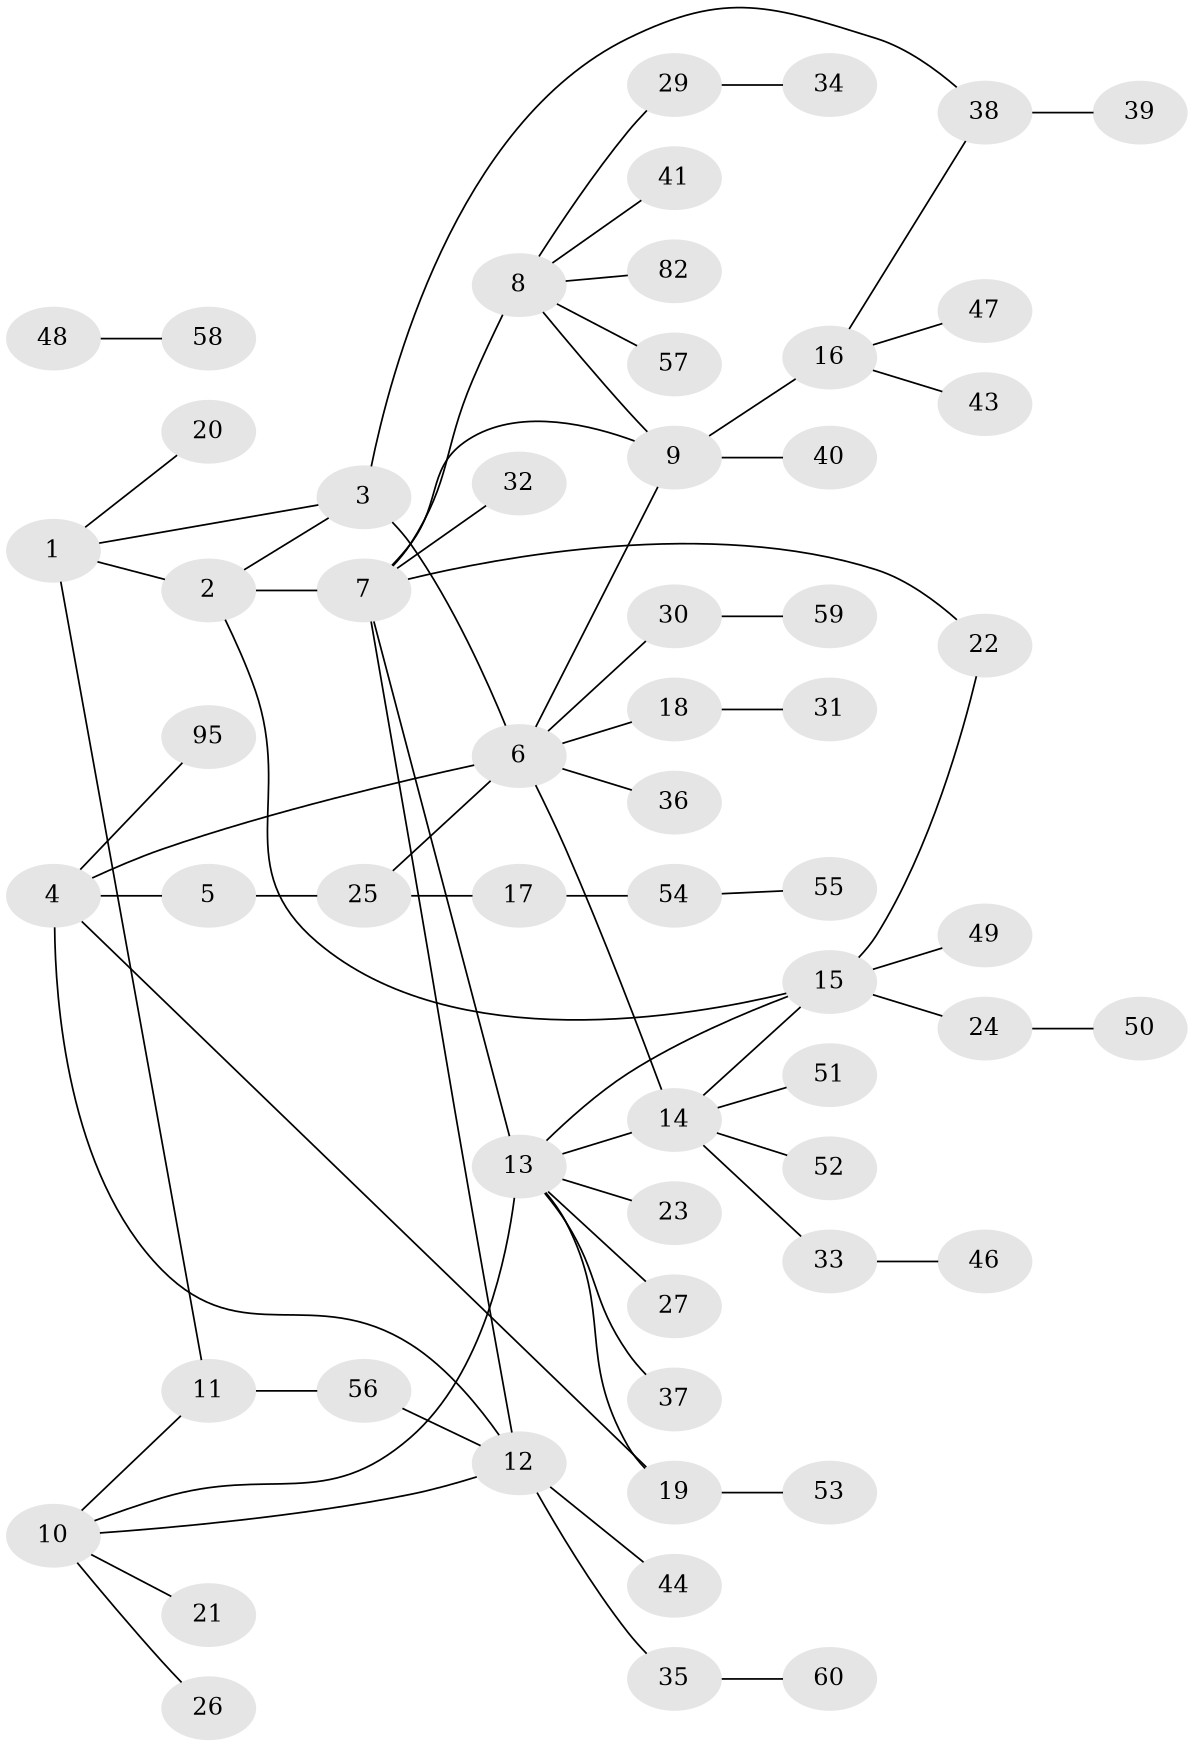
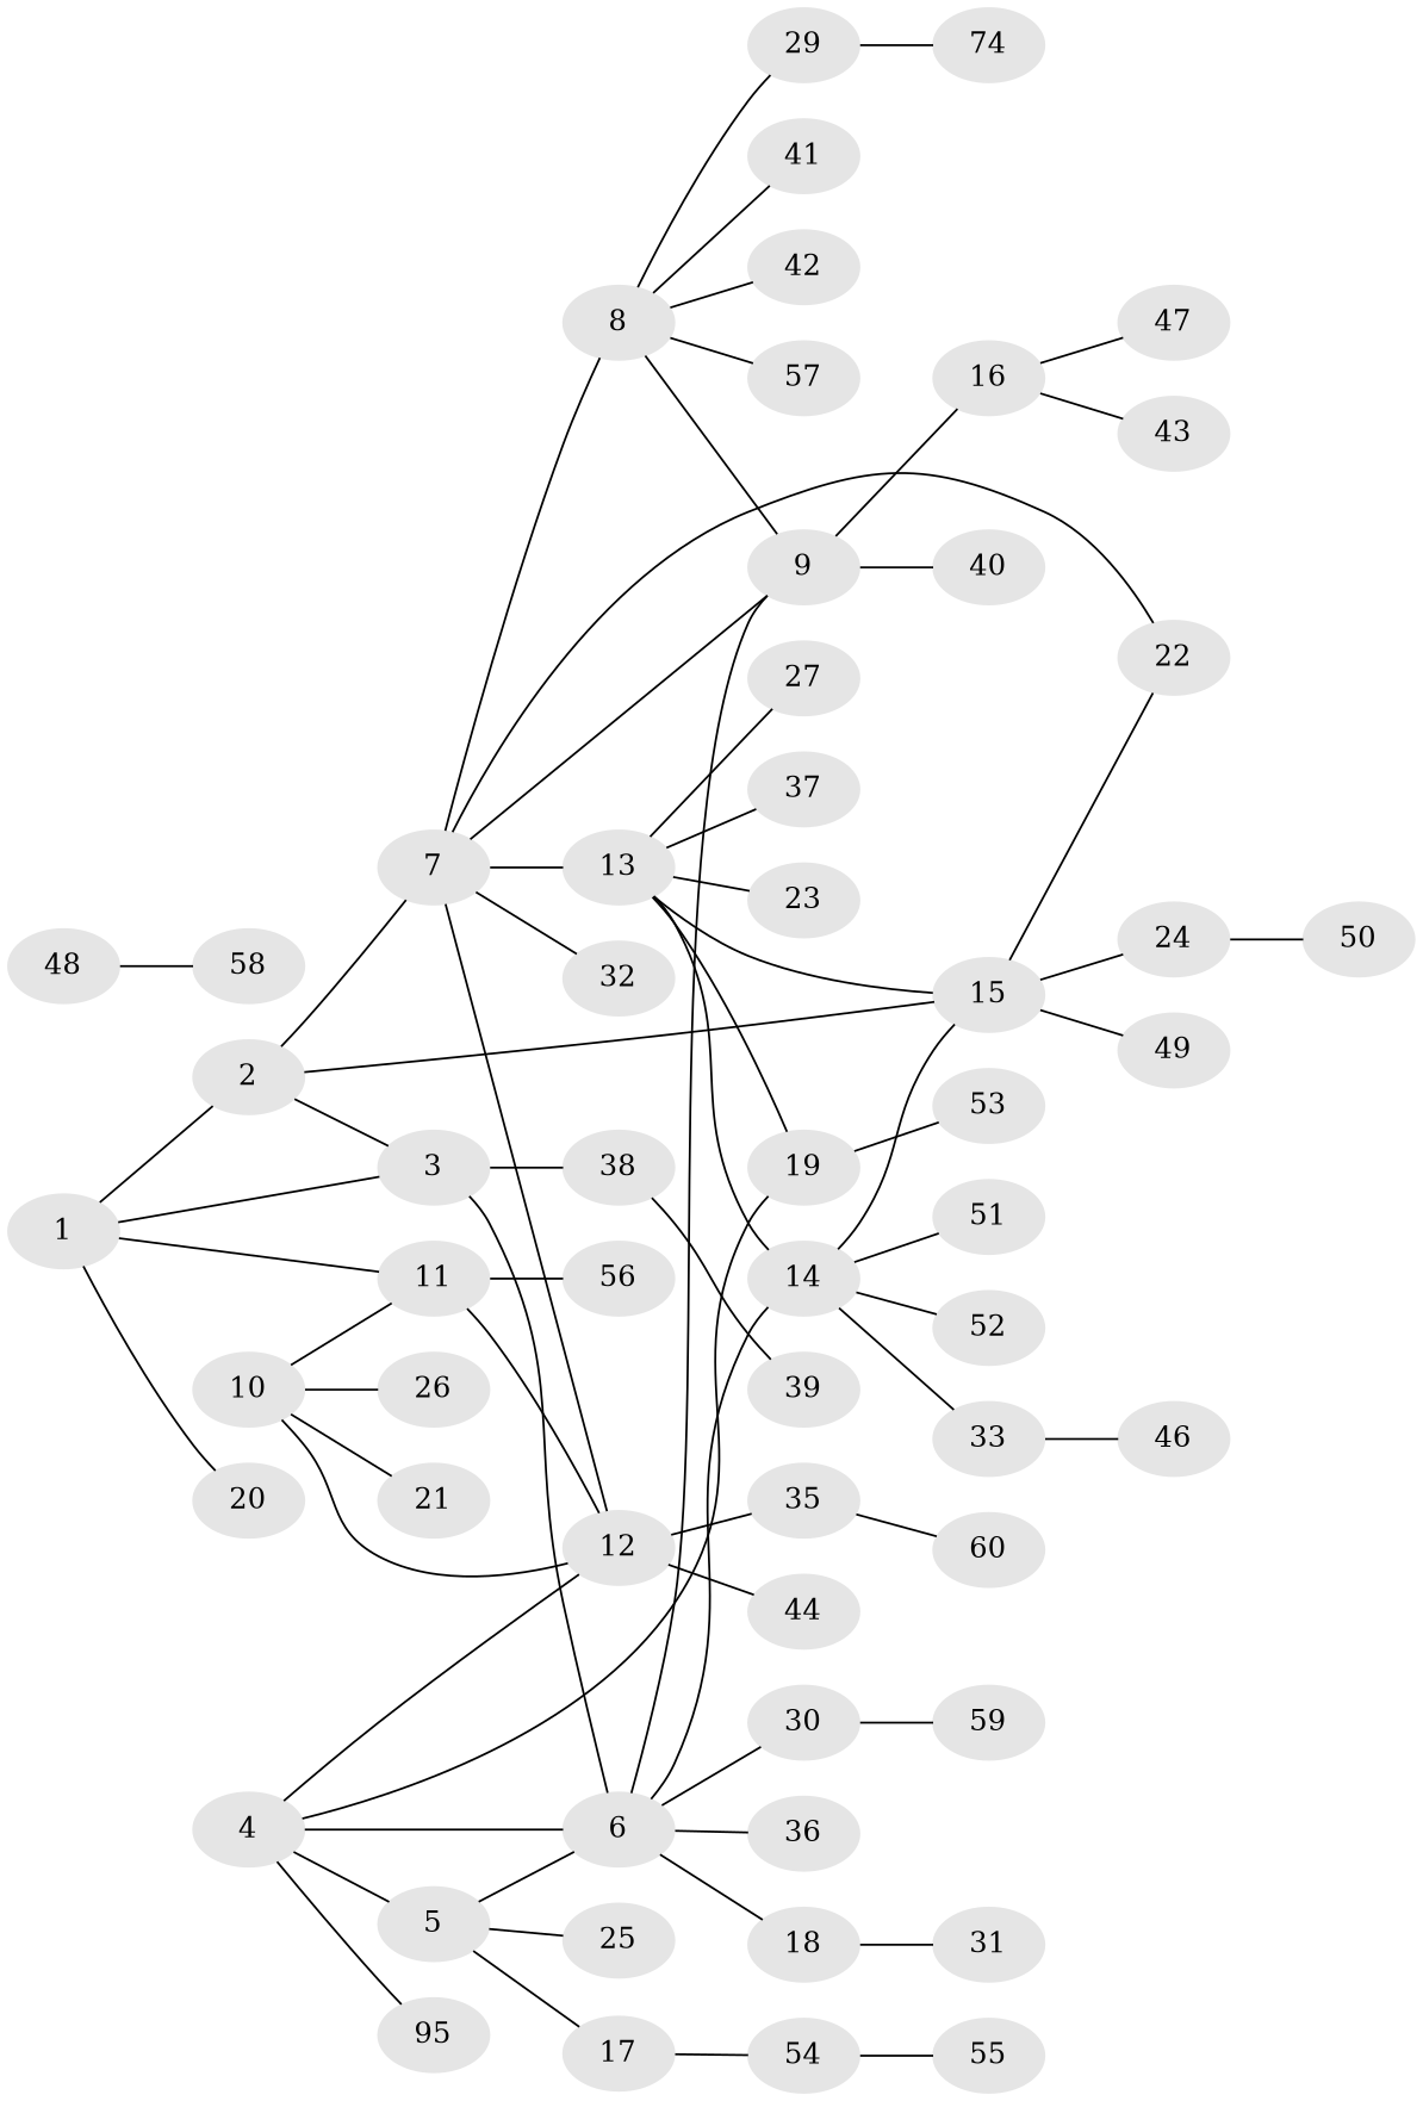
  graph {
    fontname="DejaVu Serif"
    rankdir=LR
    node [color=gray90 fontname="DejaVu Serif" style=filled]
    edge [fontname="DejaVu Serif"]
    1
    2
    3
    11
    20
    7
    15
    6
    38
    12
    56
    9
    8
    13
    22
    32
    24
    49
    14
    18
    30
    36
    39
    4
    5
    19
    n27 [label=95]
    17
    25
    35
    44
    53
    54
    16
    40
    33
    51
    52
    31
    59
    29
    41
-   42 [label=82]
+   42
    57
    23
    27
    37
-   34
+   34 [label=74]
    43
    47
    10
    21
    26
    60
    46
    50
    55
    48
    58
    1 -- 2
    1 -- 3
    1 -- 11
    1 -- 20
    2 -- 3
    2 -- 7
    2 -- 15
    3 -- 6
    3 -- 38
-   56 -- 12
+   11 -- 12
    11 -- 56
    7 -- 12
    7 -- 9
    7 -- 8
    7 -- 13
    7 -- 22
    7 -- 32
    15 -- 22
    15 -- 24
    15 -- 49
    6 -- 9
    6 -- 14
    6 -- 18
    6 -- 30
    6 -- 36
    38 -- 39
    12 -- 35
    12 -- 44
    9 -- 16
    9 -- 40
    8 -- 9
    8 -- 29
    8 -- 41
    8 -- 42
    8 -- 57
    13 -- 15
    13 -- 14
    13 -- 19
    13 -- 23
    13 -- 27
    13 -- 37
    24 -- 50
    14 -- 15
    14 -- 33
    14 -- 51
    14 -- 52
    18 -- 31
    30 -- 59
    4 -- 6
    4 -- 12
    4 -- 5
    4 -- 19
    4 -- n27
-   25 -- 6
-   25 -- 17
+   5 -- 6
+   5 -- 17
    5 -- 25
    19 -- 53
    17 -- 54
    35 -- 60
    54 -- 55
-   16 -- 38
    16 -- 43
    16 -- 47
    33 -- 46
    29 -- 34
    10 -- 11
    10 -- 12
-   10 -- 13
    10 -- 21
    10 -- 26
    48 -- 58
  }
